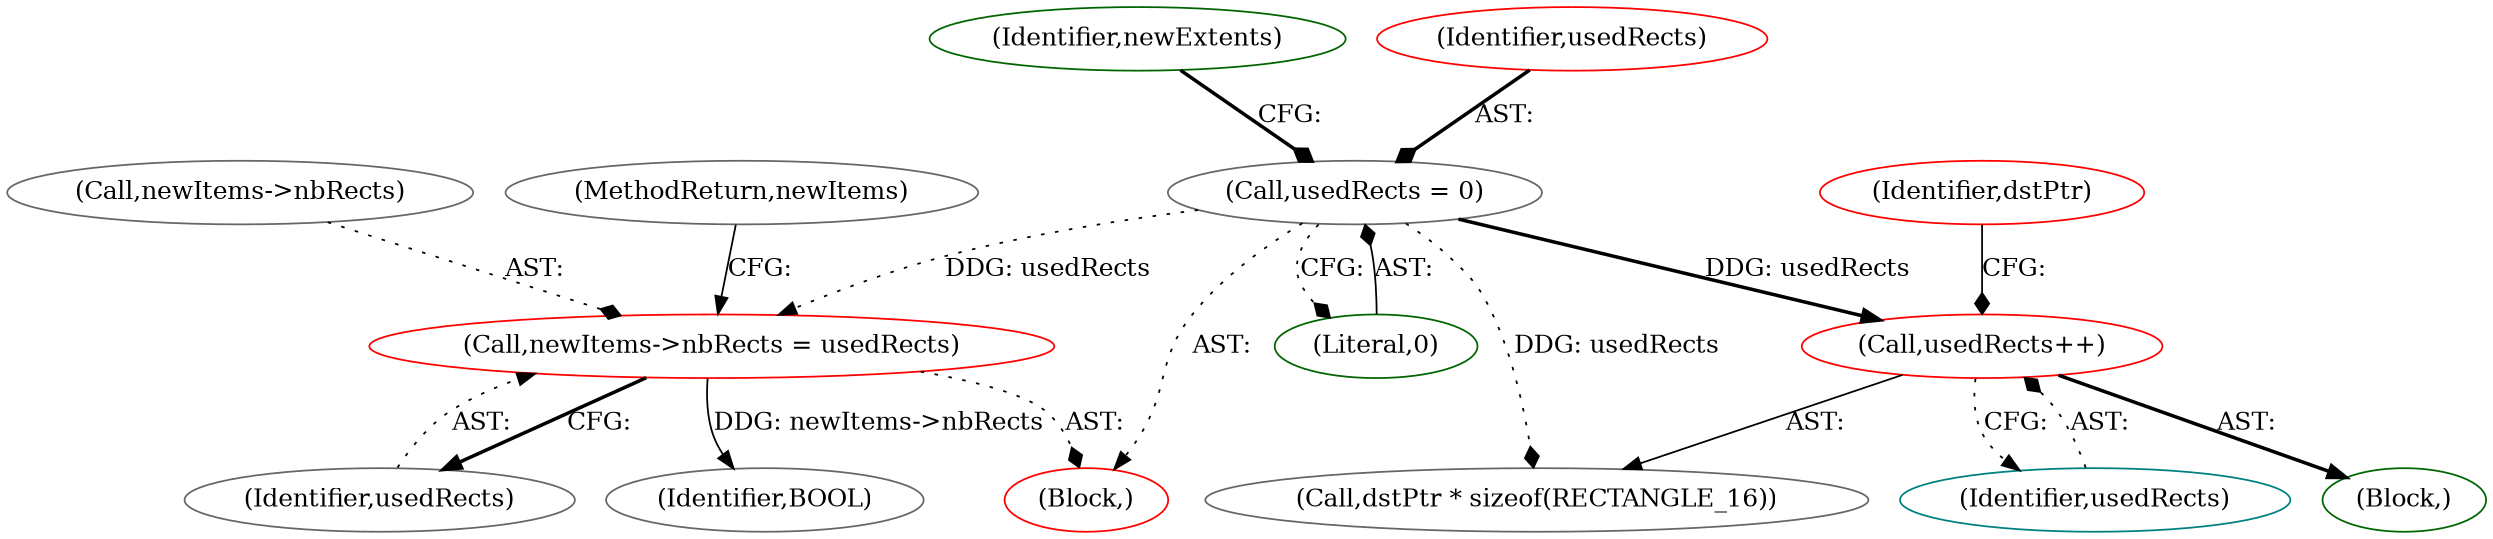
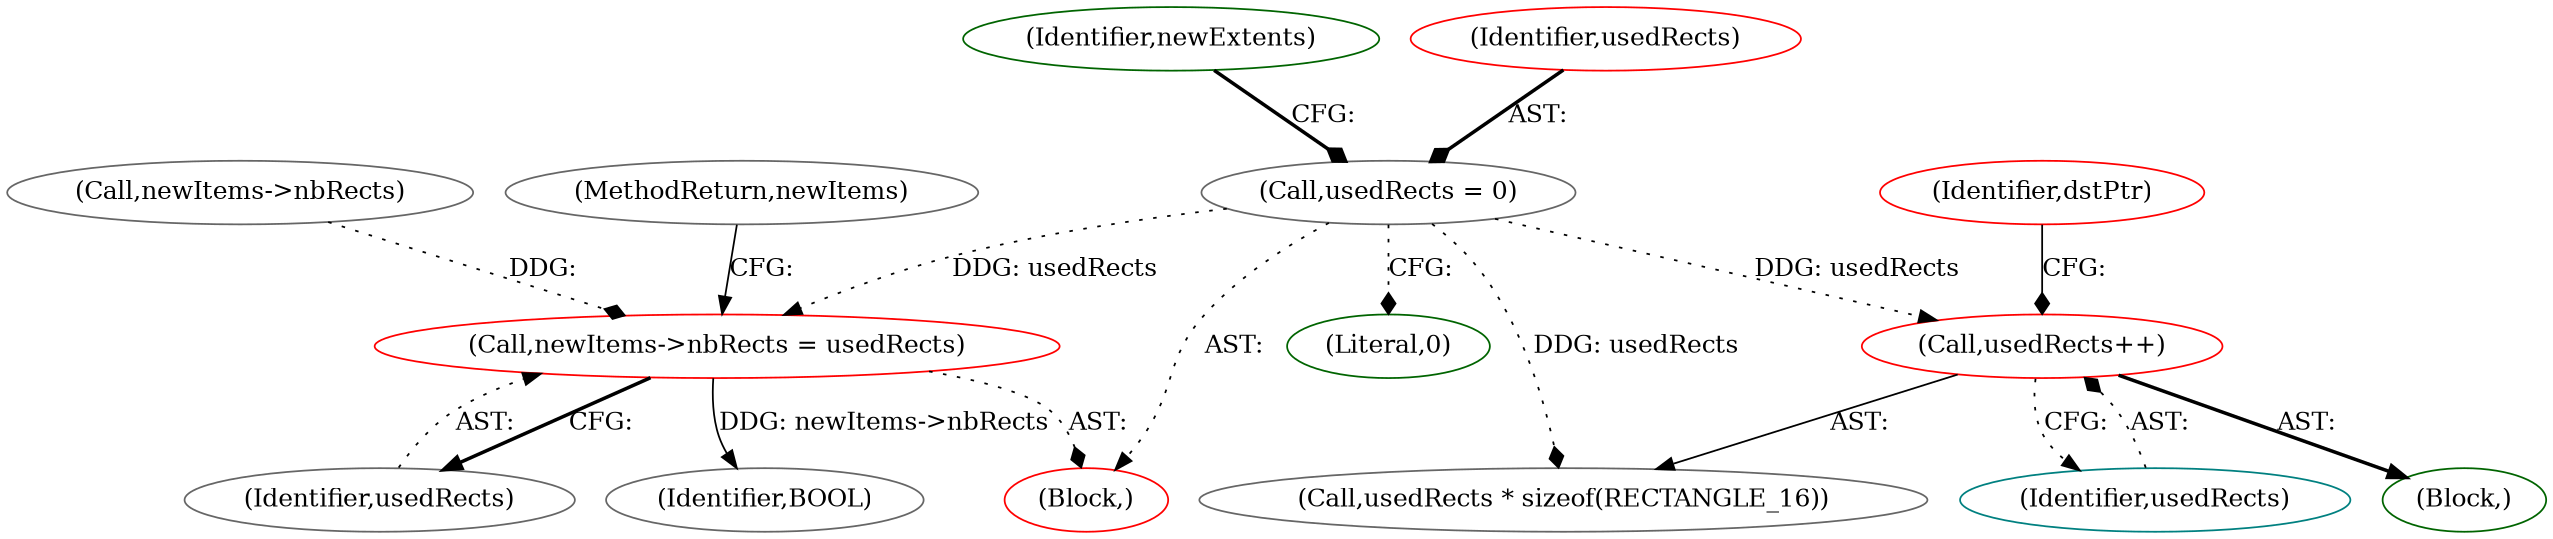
  digraph {
    node [color=gray40]
    edge [arrowhead=normal style=dotted]
    n1 [color=red label="(Call,newItems->nbRects = usedRects)"]
    n2 [label="(Identifier,BOOL)"]
    n3 [label="(Identifier,usedRects)"]
    n4 [color=red label="(Block,)"]
    n5 [color=red label="(Call,usedRects++)"]
-   n6 [label="(Call,dstPtr * sizeof(RECTANGLE_16))"]
+   n6 [label="(Call,usedRects * sizeof(RECTANGLE_16))"]
    n7 [color=darkgreen label="(Block,)"]
    n8 [color=teal label="(Identifier,usedRects)"]
    n9 [label="(Call,usedRects = 0)"]
    n10 [color=darkgreen label="(Literal,0)"]
    n11 [color=darkgreen label="(Identifier,newExtents)"]
    n12 [color=red label="(Identifier,dstPtr)"]
    n13 [label="(Call,newItems->nbRects)"]
    n14 [label="(MethodReturn,newItems)"]
    n15 [color=red label="(Identifier,usedRects)"]
    n1 -> n2 [label="DDG: newItems->nbRects" style=solid]
    n1 -> n3 [label="CFG: " style=bold]
    n1 -> n4 [arrowhead=diamond label="AST: "]
    n3 -> n1 [label="AST: "]
    n5 -> n6 [label="AST: " style=solid]
    n5 -> n7 [label="AST: " style=bold]
    n5 -> n8 [label="CFG: "]
    n8 -> n5 [arrowhead=diamond label="AST: "]
    n9 -> n1 [label="DDG: usedRects"]
    n9 -> n4 [label="AST: "]
-   n9 -> n5 [label="DDG: usedRects" style=bold]
+   n9 -> n5 [label="DDG: usedRects"]
    n9 -> n6 [arrowhead=diamond label="DDG: usedRects"]
    n9 -> n10 [arrowhead=diamond label="CFG: "]
-   n10 -> n9 [arrowhead=diamond label="AST: " style=solid]
    n11 -> n9 [arrowhead=diamond label="CFG: " style=bold]
    n12 -> n5 [arrowhead=diamond label="CFG: " style=solid]
-   n13 -> n1 [arrowhead=diamond label="AST: "]
+   n13 -> n1 [arrowhead=diamond label="DDG: "]
    n14 -> n1 [label="CFG: " style=solid]
    n15 -> n9 [arrowhead=diamond label="AST: " style=bold]
  }
